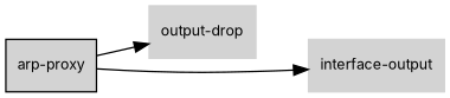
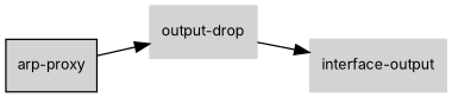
  digraph {
    fontname=Inter
    rankdir=LR
    node [color=lightgray fillcolor=lightgray fontcolor=black fontname=Inter fontsize=10 shape=box style=filled]
    edge [fontname=Inter fontsize=8]
    "arp-proxy" [color=black]
    n2 [label="output-drop"]
    "interface-output"
    "arp-proxy" -> n2
-   "arp-proxy" -> "interface-output"
+   n2 -> "interface-output"
  }
